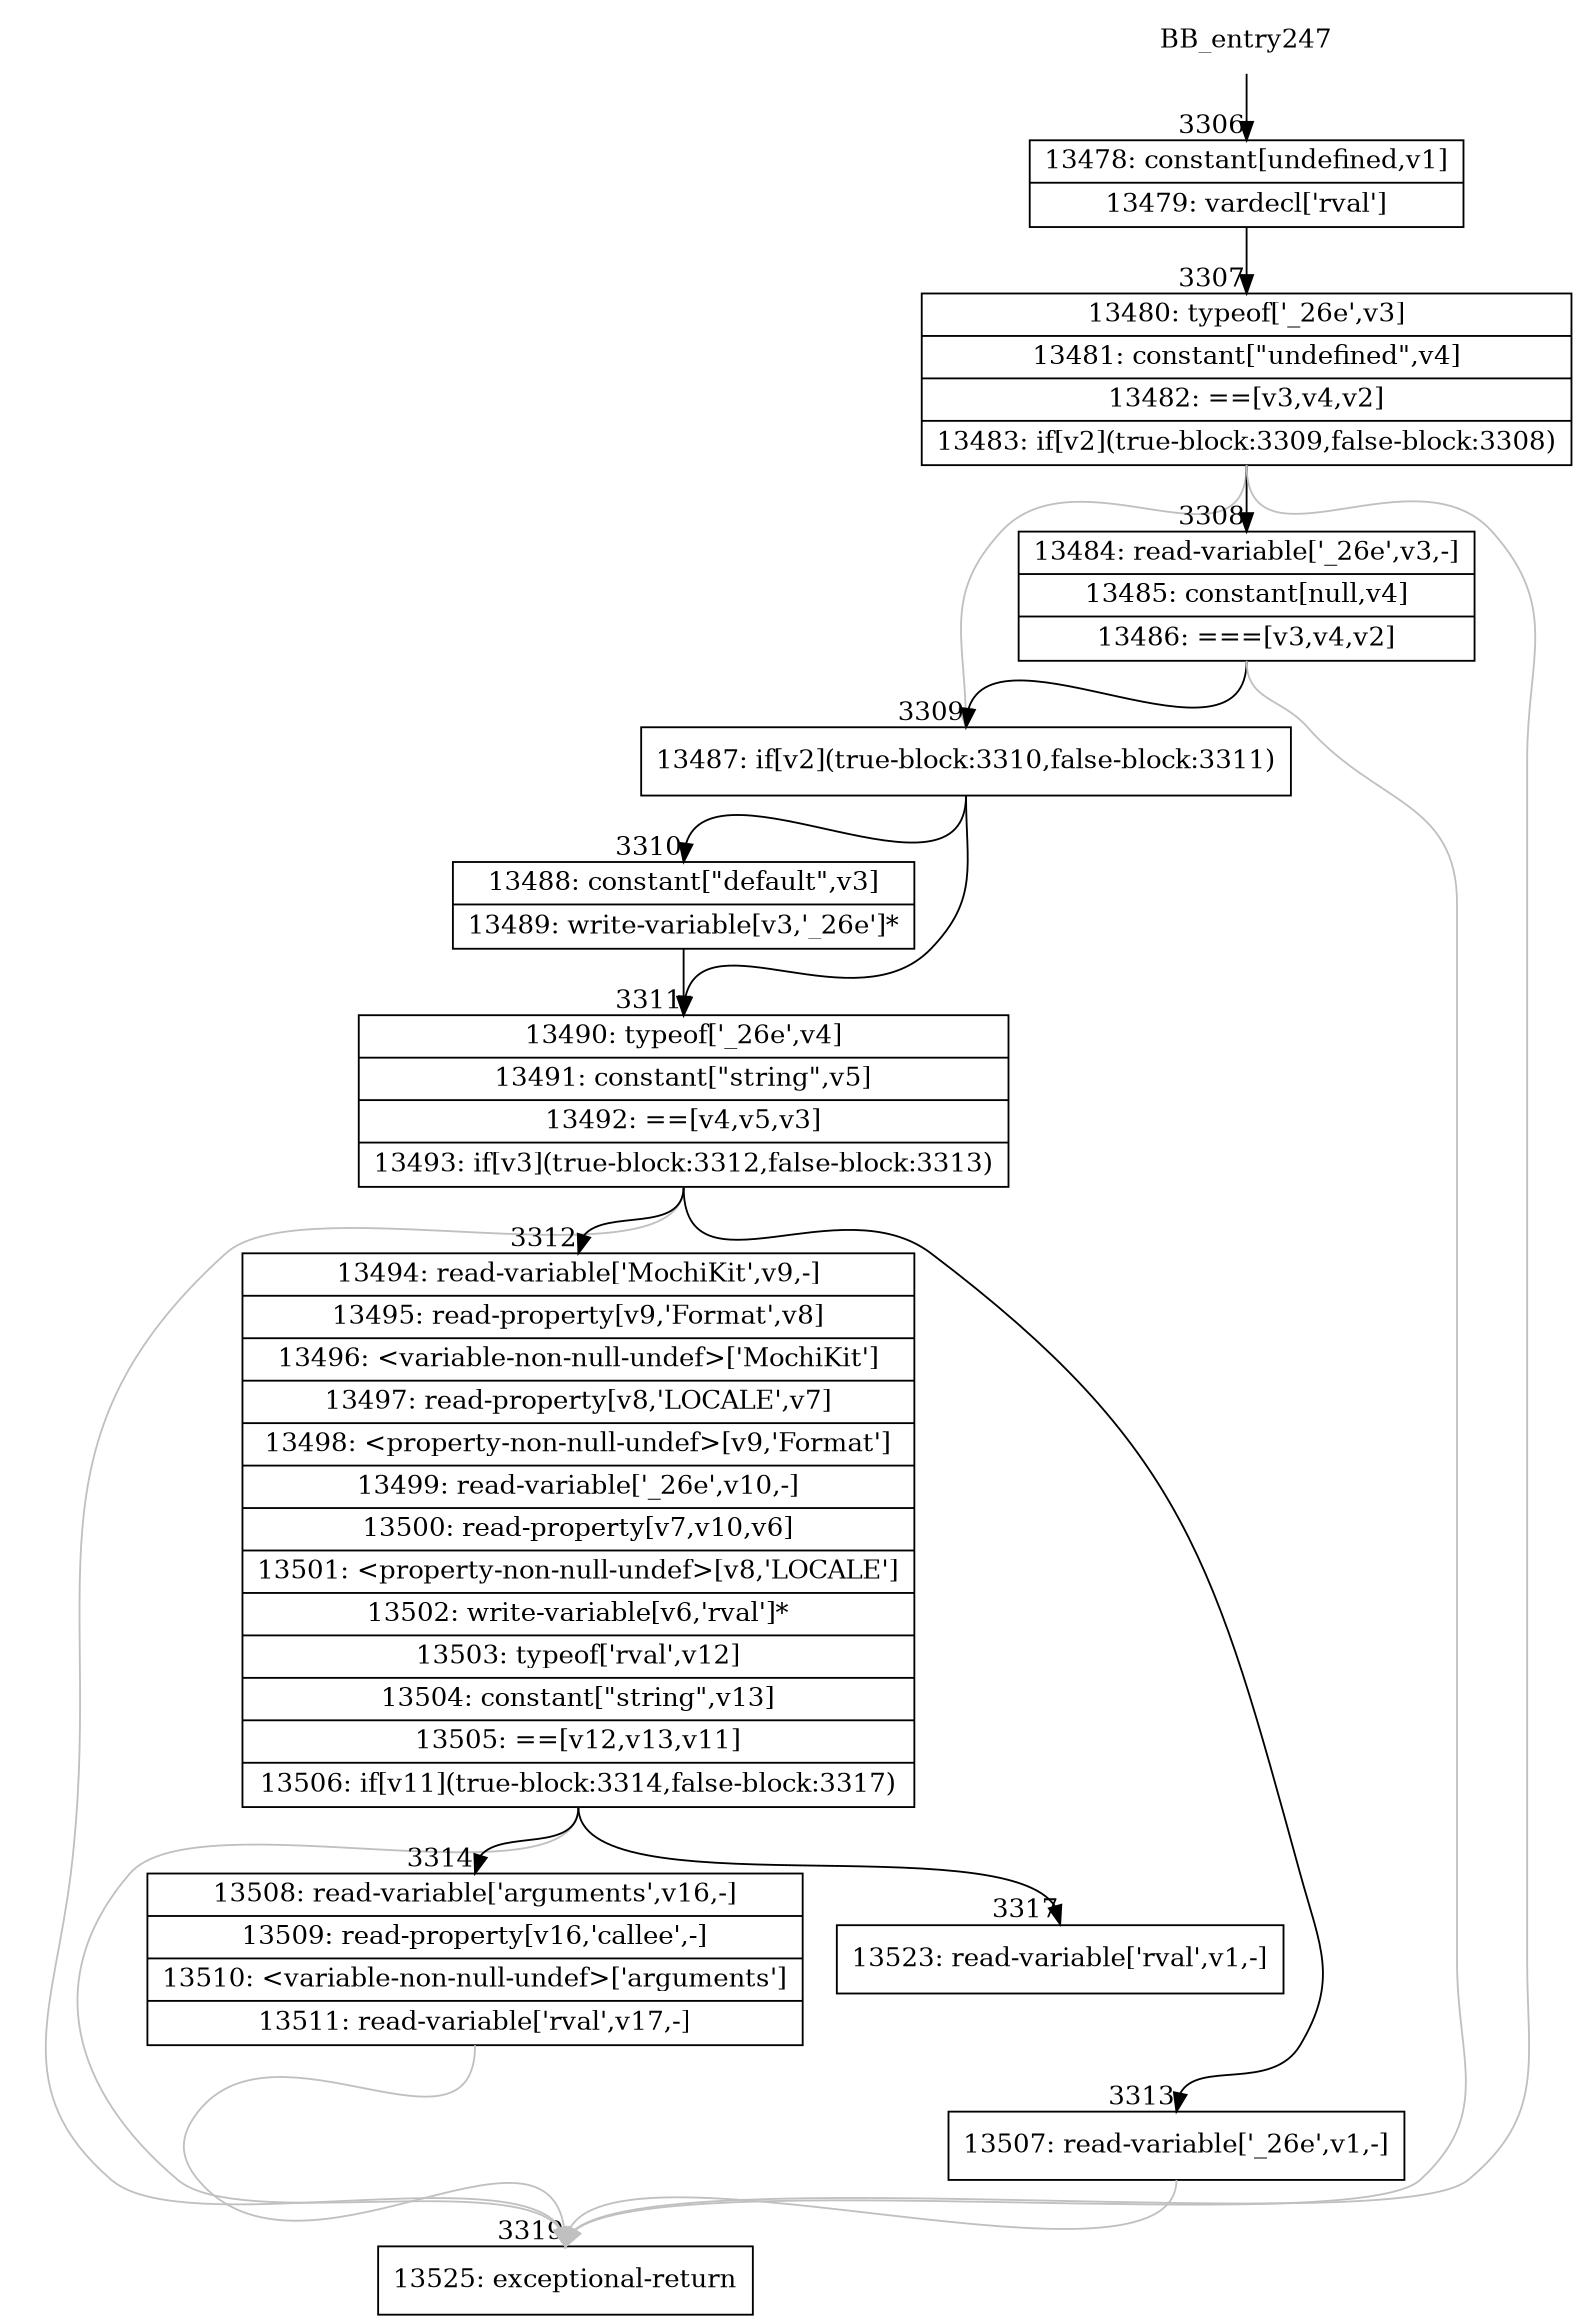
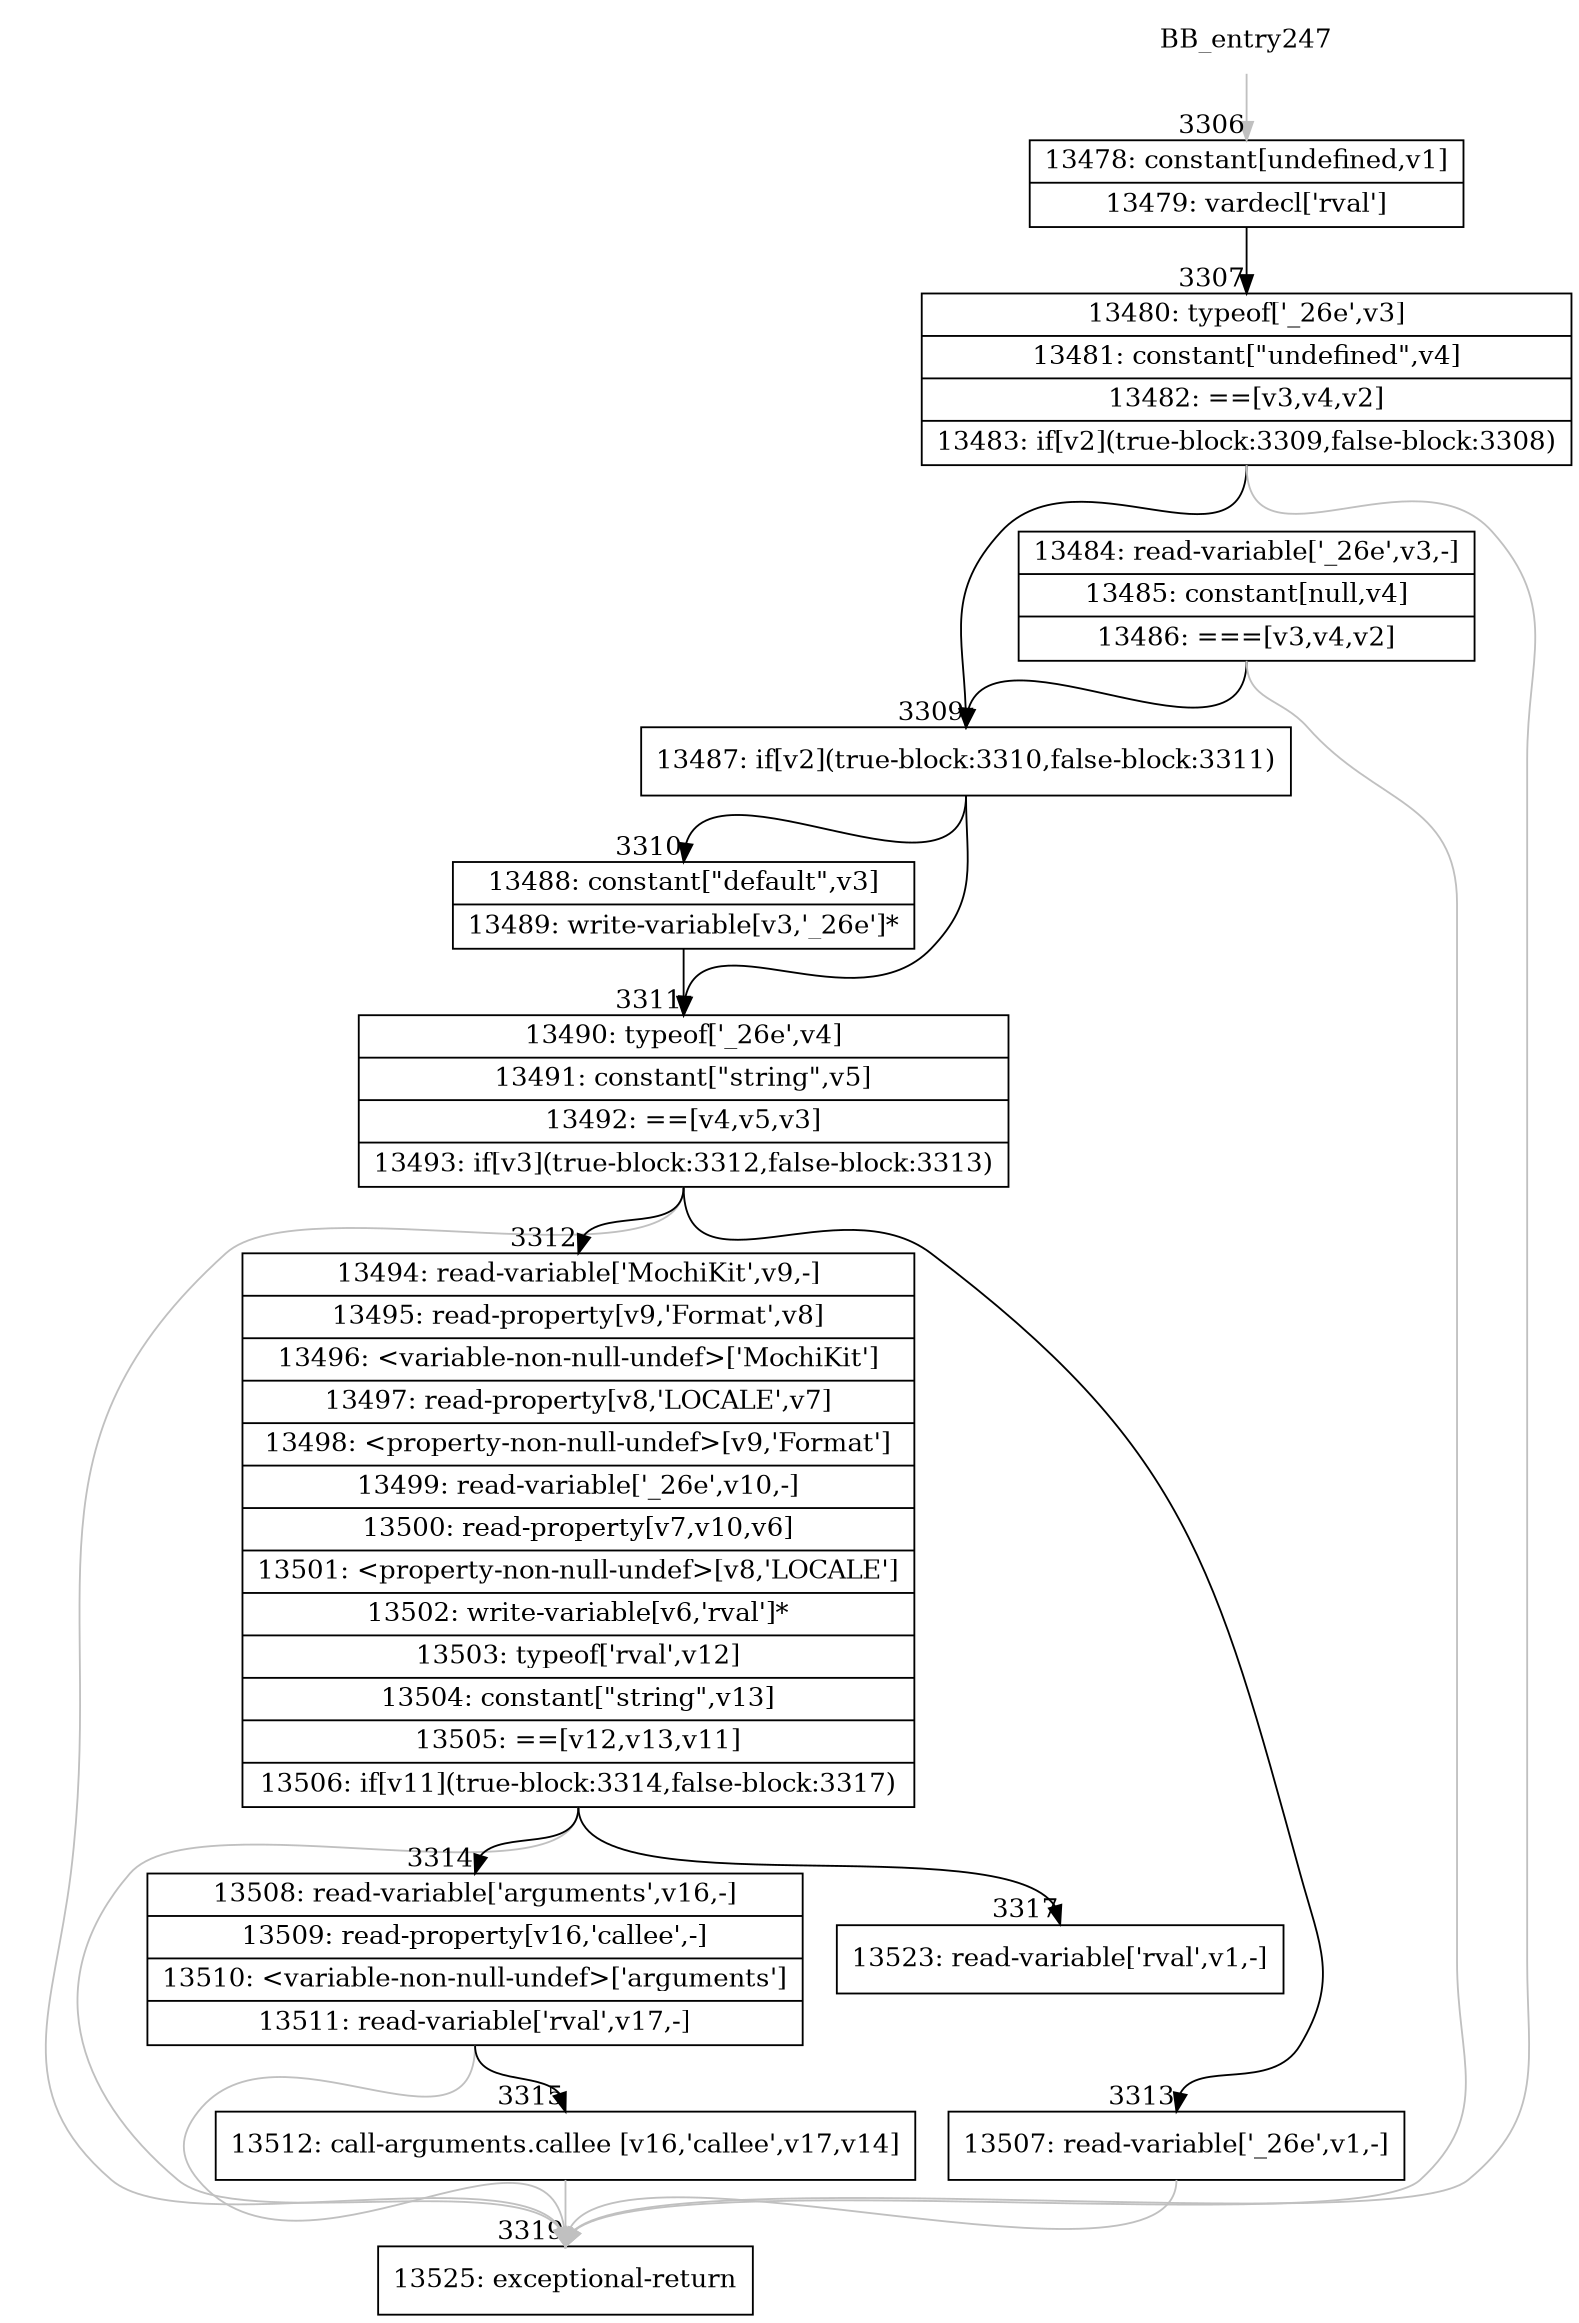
  digraph {
    rankdir=TD
    node [shape=record]
    edge [headport=n tailport=s]
    BB_entry247 [shape=none]
    n2 [label="{13478: constant[undefined,v1]|13479: vardecl['rval']}"]
    n3 [label="{13480: typeof['_26e',v3]|13481: constant[\"undefined\",v4]|13482: ==[v3,v4,v2]|13483: if[v2](true-block:3309,false-block:3308)}"]
    n4 [label="{13487: if[v2](true-block:3310,false-block:3311)}"]
    n5 [label="{13484: read-variable['_26e',v3,-]|13485: constant[null,v4]|13486: ===[v3,v4,v2]}"]
    n6 [label="{13525: exceptional-return}"]
    n7 [label="{13488: constant[\"default\",v3]|13489: write-variable[v3,'_26e']*}"]
    n8 [label="{13490: typeof['_26e',v4]|13491: constant[\"string\",v5]|13492: ==[v4,v5,v3]|13493: if[v3](true-block:3312,false-block:3313)}"]
    n9 [label="{13494: read-variable['MochiKit',v9,-]|13495: read-property[v9,'Format',v8]|13496: \<variable-non-null-undef\>['MochiKit']|13497: read-property[v8,'LOCALE',v7]|13498: \<property-non-null-undef\>[v9,'Format']|13499: read-variable['_26e',v10,-]|13500: read-property[v7,v10,v6]|13501: \<property-non-null-undef\>[v8,'LOCALE']|13502: write-variable[v6,'rval']*|13503: typeof['rval',v12]|13504: constant[\"string\",v13]|13505: ==[v12,v13,v11]|13506: if[v11](true-block:3314,false-block:3317)}"]
    n10 [label="{13507: read-variable['_26e',v1,-]}"]
    n11 [label="{13508: read-variable['arguments',v16,-]|13509: read-property[v16,'callee',-]|13510: \<variable-non-null-undef\>['arguments']|13511: read-variable['rval',v17,-]}"]
    n12 [label="{13523: read-variable['rval',v1,-]}"]
-   BB_entry247 -> n2 [headlabel="    3306"]
+   n13 [label="{13512: call-arguments.callee [v16,'callee',v17,v14]}"]
+   BB_entry247 -> n2 [headlabel="    3306" color=gray]
    n2 -> n3 [headlabel="      3307"]
-   n3 -> n4 [headlabel="      3309" color=gray]
-   n3 -> n5 [headlabel="      3308"]
+   n3 -> n4 [headlabel="      3309"]
    n3 -> n6 [color=gray headlabel="      3319"]
    n4 -> n7 [headlabel="      3310"]
    n4 -> n8 [headlabel="      3311"]
    n5 -> n4
    n5 -> n6 [color=gray]
    n7 -> n8
    n8 -> n6 [color=gray]
    n8 -> n9 [headlabel="      3312"]
    n8 -> n10 [headlabel="      3313"]
    n9 -> n6 [color=gray]
    n9 -> n11 [headlabel="      3314"]
    n9 -> n12 [headlabel="      3317"]
    n10 -> n6 [color=gray]
    n11 -> n6 [color=gray]
+   n11 -> n13 [headlabel="      3315"]
+   n13 -> n6 [color=gray]
  }
